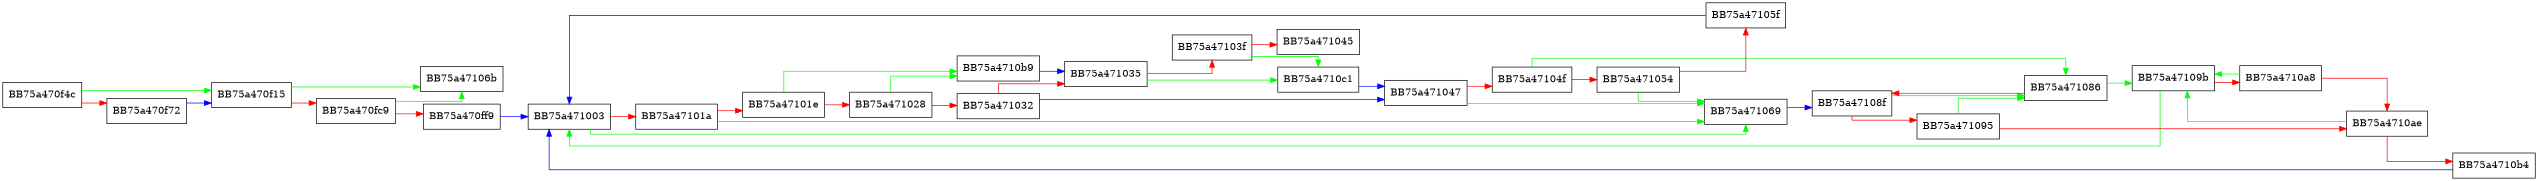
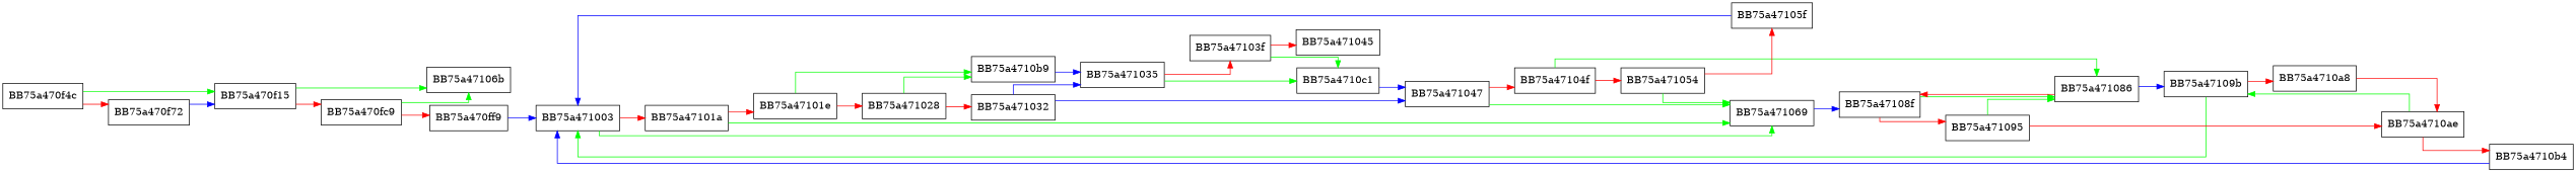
  digraph {
    rankdir=LR
    splines=ortho
    node [shape=box]
    edge [color=green]
    n1 [label=BB75a470f15]
    BB75a470f4c
    BB75a470f72
    BB75a47106b
    BB75a470fc9
    BB75a470ff9
    BB75a471003
    BB75a471069
    BB75a47101a
    BB75a47108f
    BB75a47101e
    BB75a4710b9
    BB75a471028
    BB75a471035
    BB75a471032
    BB75a4710c1
    BB75a47103f
    BB75a471047
    BB75a471045
    BB75a47104f
    BB75a471086
    BB75a471054
    BB75a47109b
    BB75a47105f
    BB75a4710a8
    BB75a471095
    BB75a4710ae
    BB75a4710b4
    n1 -> BB75a47106b
    n1 -> BB75a470fc9 [color=red]
    BB75a470f4c -> n1
    BB75a470f4c -> BB75a470f72 [color=red]
    BB75a470f72 -> n1 [color=blue]
    BB75a470fc9 -> BB75a47106b
    BB75a470fc9 -> BB75a470ff9 [color=red]
    BB75a470ff9 -> BB75a471003 [color=blue]
    BB75a471003 -> BB75a471069
    BB75a471003 -> BB75a47101a [color=red]
    BB75a471069 -> BB75a47108f [color=blue]
    BB75a47101a -> BB75a471069
    BB75a47101a -> BB75a47101e [color=red]
    BB75a47108f -> BB75a471086
    BB75a47108f -> BB75a471095 [color=red]
    BB75a47101e -> BB75a4710b9
    BB75a47101e -> BB75a471028 [color=red]
    BB75a4710b9 -> BB75a471035 [color=blue]
    BB75a471028 -> BB75a4710b9
    BB75a471028 -> BB75a471032 [color=red]
    BB75a471035 -> BB75a4710c1
    BB75a471035 -> BB75a47103f [color=red]
-   BB75a471032 -> BB75a471035 [color=red]
+   BB75a471032 -> BB75a471035 [color=blue]
    BB75a471032 -> BB75a471047 [color=blue]
    BB75a4710c1 -> BB75a471047 [color=blue]
    BB75a47103f -> BB75a4710c1
    BB75a47103f -> BB75a471045 [color=red]
    BB75a471047 -> BB75a471069
    BB75a471047 -> BB75a47104f [color=red]
    BB75a47104f -> BB75a471086
    BB75a47104f -> BB75a471054 [color=red]
    BB75a471086 -> BB75a47108f [color=red]
-   BB75a471086 -> BB75a47109b
+   BB75a471086 -> BB75a47109b [color=blue]
    BB75a471054 -> BB75a471069
    BB75a471054 -> BB75a47105f [color=red]
    BB75a47109b -> BB75a471003
    BB75a47109b -> BB75a4710a8 [color=red]
    BB75a47105f -> BB75a471003 [color=blue]
-   BB75a4710a8 -> BB75a47109b
    BB75a4710a8 -> BB75a4710ae [color=red]
    BB75a471095 -> BB75a471086
    BB75a471095 -> BB75a4710ae [color=red]
    BB75a4710ae -> BB75a47109b
    BB75a4710ae -> BB75a4710b4 [color=red]
    BB75a4710b4 -> BB75a471003 [color=blue]
  }
